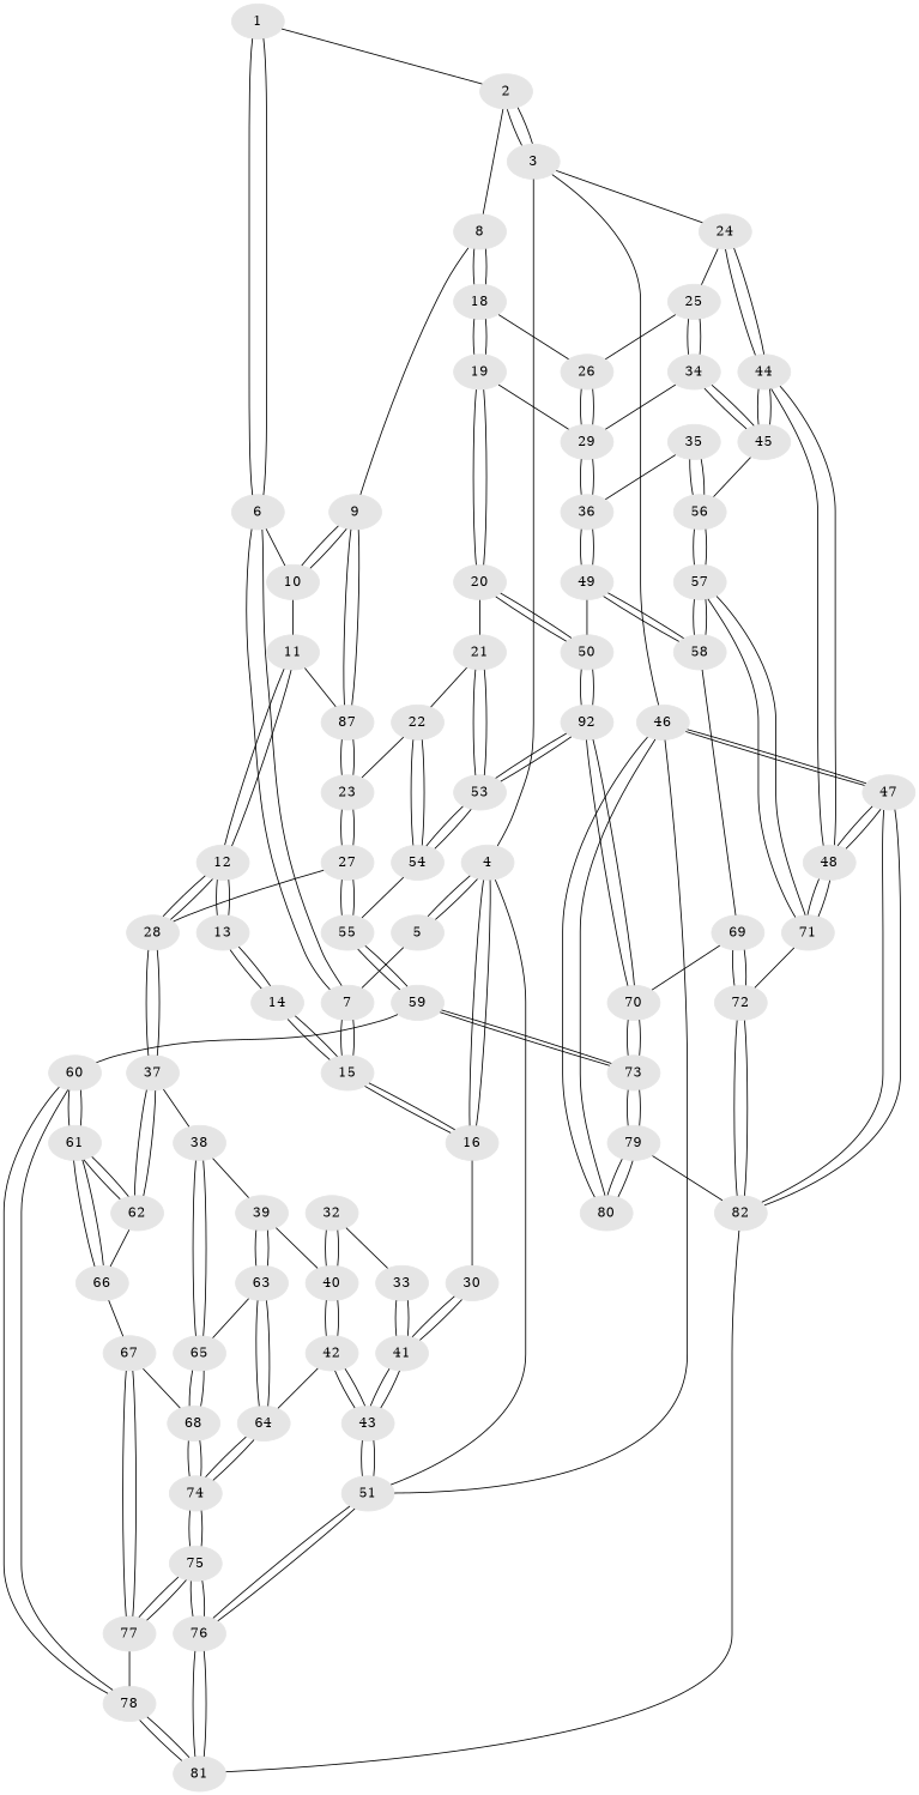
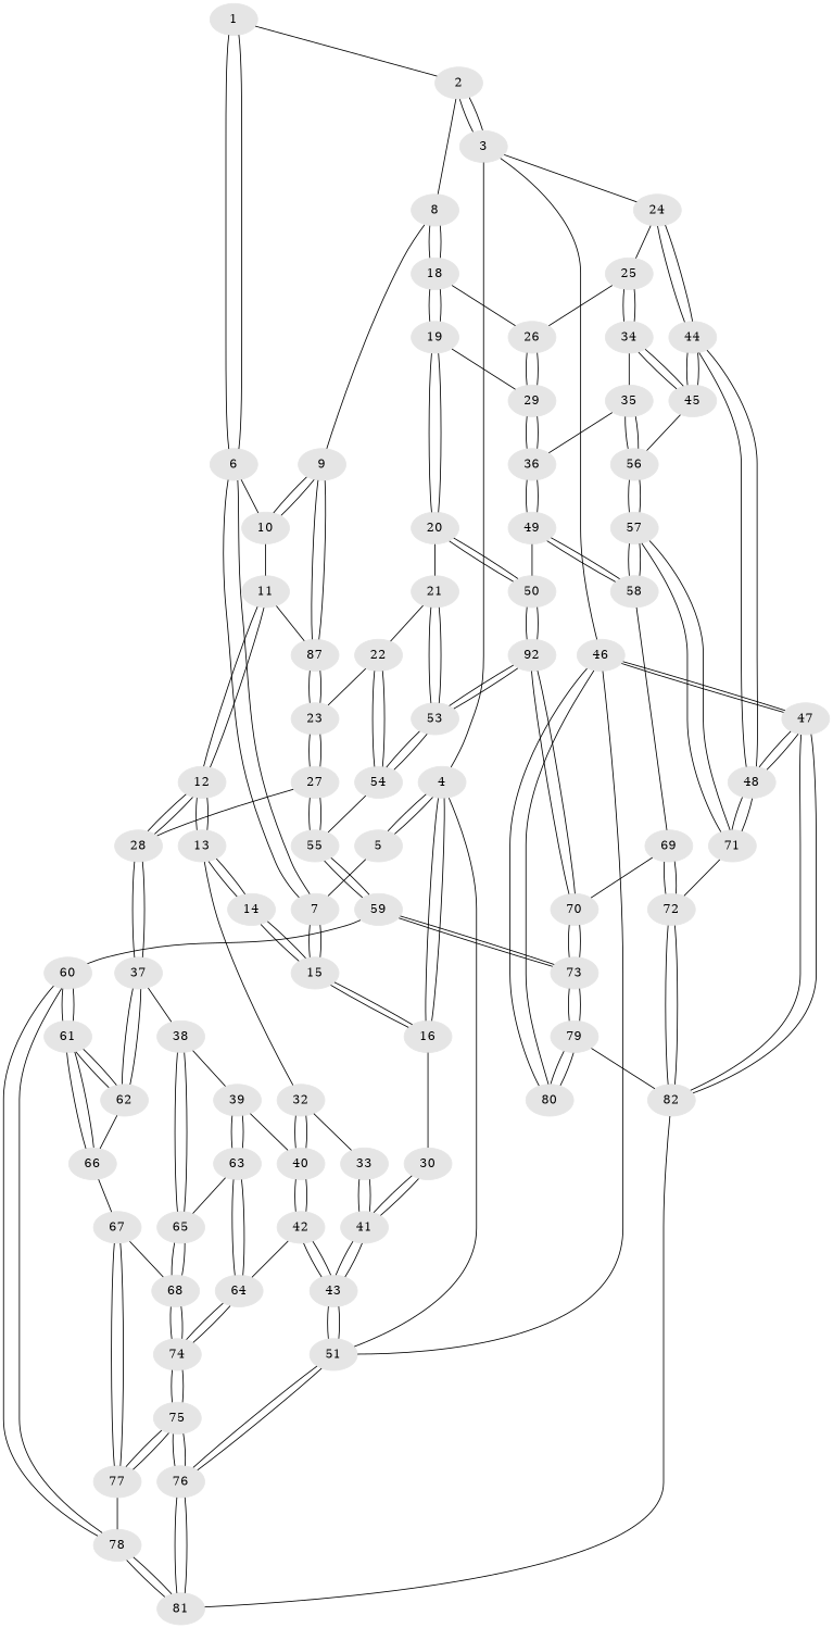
  graph {
    node [color=gray90 style=filled]
    1
    2
    6
    3
    8
    7
    10
    4
    24
    46
    9
    18
    5
    16
    51
    25
    44
    47
    80
    30
    76
    15
    11
    n24 [label=87]
    19
    26
    23
    12
    13
    28
    14
    32
    37
    33
    40
    41
    27
    20
    29
    21
    50
    36
    22
    53
    n45 [label=92]
    54
    55
    34
    45
    48
    35
    59
    38
    62
    49
    43
    42
    56
    57
    58
    39
    65
    66
    63
    68
    64
    74
    71
    82
    81
    72
    69
    70
    73
    60
    61
    78
    79
    67
    75
    77
    1 -- 2
    1 -- 6
    1 -- 6
    2 -- 3
    2 -- 3
    2 -- 8
    6 -- 7
    6 -- 7
    6 -- 10
    3 -- 4
    3 -- 24
    3 -- 46
    8 -- 9
    8 -- 18
    8 -- 18
    7 -- 15
    7 -- 15
    10 -- 11
    4 -- 5
    4 -- 5
    4 -- 16
    4 -- 16
    4 -- 51
    24 -- 25
    24 -- 44
    24 -- 44
    46 -- 51
    46 -- 47
    46 -- 47
    46 -- 80
    46 -- 80
    9 -- 10
    9 -- 10
    9 -- n24
    9 -- n24
    18 -- 19
    18 -- 19
    18 -- 26
    5 -- 7
    16 -- 30
    51 -- 76
    51 -- 76
    25 -- 26
    25 -- 34
    25 -- 34
    44 -- 45
    44 -- 45
    44 -- 48
    44 -- 48
    47 -- 48
    47 -- 48
    47 -- 82
    47 -- 82
    30 -- 41
    30 -- 41
    76 -- 81
    76 -- 81
    15 -- 16
    15 -- 16
    11 -- n24
    11 -- 12
    11 -- 12
    n24 -- 23
    n24 -- 23
    19 -- 20
    19 -- 20
    19 -- 29
    26 -- 29
    26 -- 29
    23 -- 27
    23 -- 27
    12 -- 13
    12 -- 13
    12 -- 28
    12 -- 28
    13 -- 14
    13 -- 14
+   13 -- 32
    28 -- 37
    28 -- 37
    14 -- 15
    14 -- 15
    32 -- 33
    32 -- 40
    32 -- 40
    37 -- 38
    37 -- 62
    37 -- 62
    33 -- 41
    33 -- 41
    40 -- 42
    40 -- 42
    41 -- 43
    41 -- 43
    27 -- 28
    27 -- 55
    27 -- 55
    20 -- 21
    20 -- 50
    20 -- 50
    29 -- 36
    29 -- 36
    21 -- 22
    21 -- 53
    21 -- 53
    50 -- n45
    50 -- n45
    36 -- 49
    36 -- 49
    22 -- 23
    22 -- 54
    22 -- 54
    53 -- 54
    53 -- 54
    n45 -- 53
    n45 -- 53
    n45 -- 70
    n45 -- 70
    54 -- 55
    55 -- 59
    55 -- 59
    34 -- 45
    34 -- 45
-   34 -- 29
+   34 -- 35
    45 -- 56
    48 -- 71
    48 -- 71
    35 -- 36
    35 -- 56
    35 -- 56
    59 -- 73
    59 -- 73
    59 -- 60
    38 -- 39
    38 -- 65
    38 -- 65
    62 -- 66
    49 -- 50
    49 -- 58
    49 -- 58
    43 -- 51
    43 -- 51
    42 -- 43
    42 -- 43
    42 -- 64
    56 -- 57
    56 -- 57
    57 -- 58
    57 -- 58
    57 -- 71
    57 -- 71
    58 -- 69
    39 -- 40
    39 -- 63
    39 -- 63
    65 -- 68
    65 -- 68
    66 -- 67
    63 -- 65
    63 -- 64
    63 -- 64
    68 -- 74
    68 -- 74
    64 -- 74
    64 -- 74
    74 -- 75
    74 -- 75
    71 -- 72
    82 -- 81
    72 -- 82
    72 -- 82
    69 -- 72
    69 -- 72
    69 -- 70
    70 -- 73
    70 -- 73
    73 -- 79
    73 -- 79
    60 -- 61
    60 -- 61
    60 -- 78
    60 -- 78
    61 -- 62
    61 -- 62
    61 -- 66
    61 -- 66
    78 -- 81
    78 -- 81
    79 -- 80
    79 -- 80
    79 -- 82
    67 -- 68
    67 -- 77
    67 -- 77
    75 -- 76
    75 -- 76
    75 -- 77
    75 -- 77
    77 -- 78
  }
